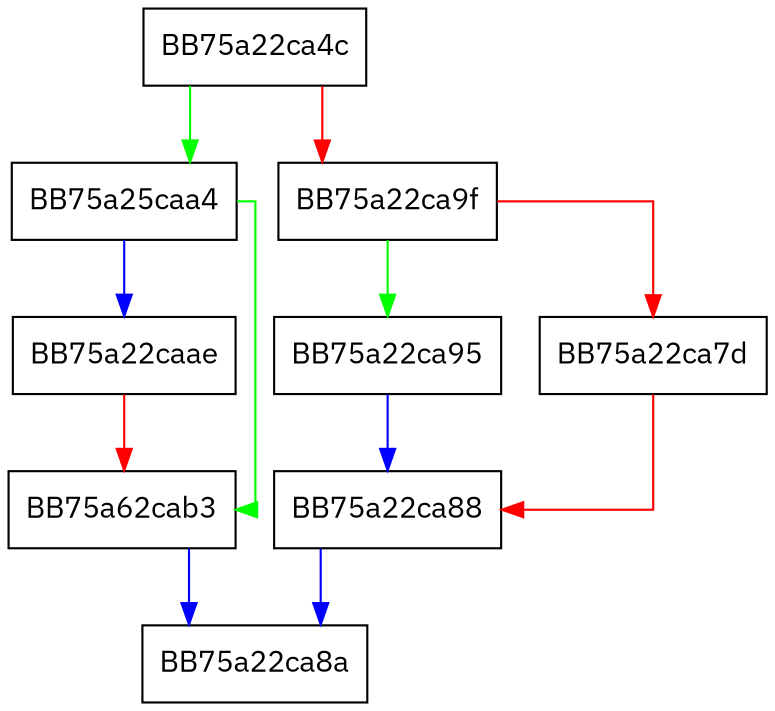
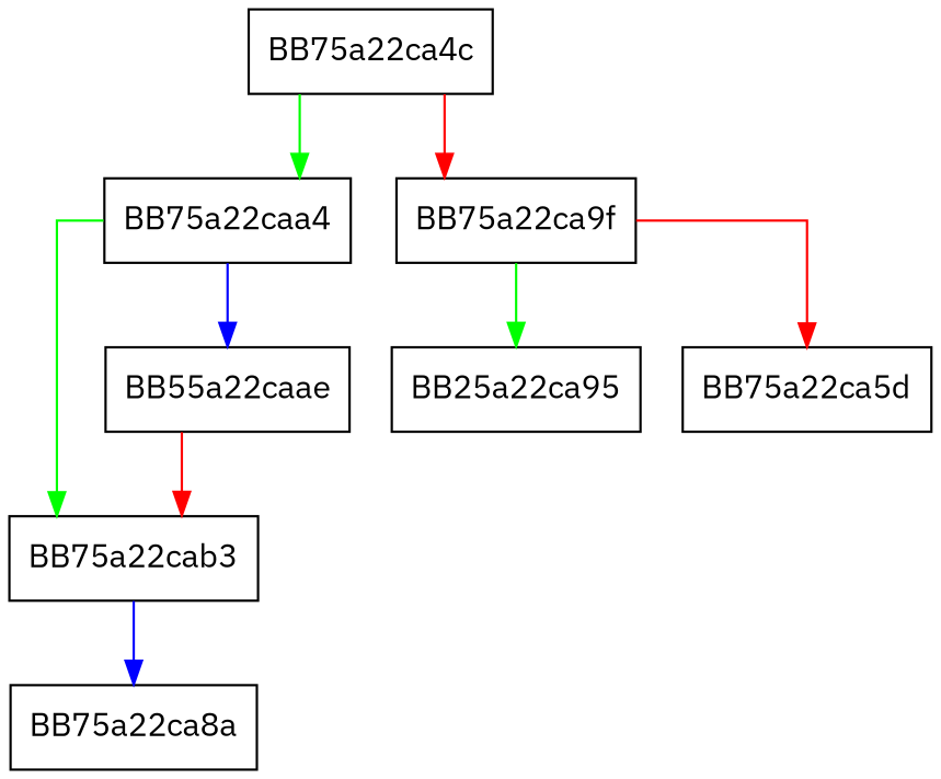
  digraph {
    fontname="IBM Plex Sans"
    splines=ortho
    node [fontname="IBM Plex Sans" shape=box]
    edge [color=red fontname="IBM Plex Sans"]
    BB75a22ca4c
-   BB75a22caa4 [label=BB75a25caa4]
+   BB75a22caa4
    n3 [label=BB75a22ca9f]
-   BB75a22cab3 [label=BB75a62cab3]
-   BB75a22caae
-   BB75a22ca95
-   BB75a22ca7d
+   BB75a22cab3
+   BB75a22caae [label=BB55a22caae]
+   BB75a22ca95 [label=BB25a22ca95]
+   BB75a22ca7d [label=BB75a22ca5d]
    BB75a22ca8a
-   BB75a22ca88
    BB75a22ca4c -> BB75a22caa4 [color=green]
    BB75a22ca4c -> n3
    BB75a22caa4 -> BB75a22cab3 [color=green]
    BB75a22caa4 -> BB75a22caae [color=blue]
    n3 -> BB75a22ca95 [color=green]
    n3 -> BB75a22ca7d
    BB75a22cab3 -> BB75a22ca8a [color=blue]
    BB75a22caae -> BB75a22cab3
-   BB75a22ca95 -> BB75a22ca88 [color=blue]
-   BB75a22ca7d -> BB75a22ca88
-   BB75a22ca88 -> BB75a22ca8a [color=blue]
  }
